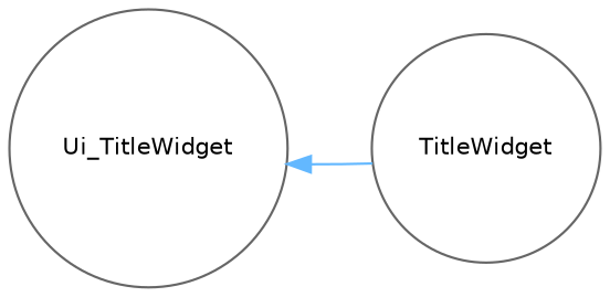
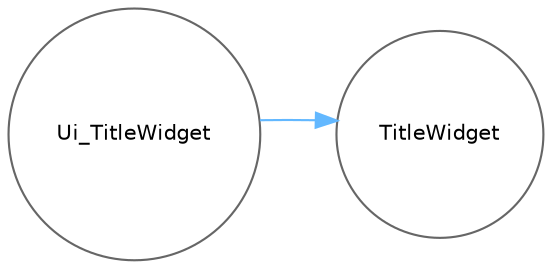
  digraph {
    rankdir=LR
    node [color=grey40 fillcolor=white fontname=Helvetica fontsize=10 shape=circle style=filled]
    n1 [height=0.2 label=Ui_TitleWidget width=0.4]
    n2 [height=0.2 label=TitleWidget width=0.4]
-   n1 -> n2 [color=steelblue1 dir=back fontname=Helvetica fontsize=10 labelfontname=Helvetica labelfontsize=10 style=solid]
+   n2 -> n1 [color=steelblue1 dir=back fontname=Helvetica fontsize=10 labelfontname=Helvetica labelfontsize=10 style=solid]
  }
